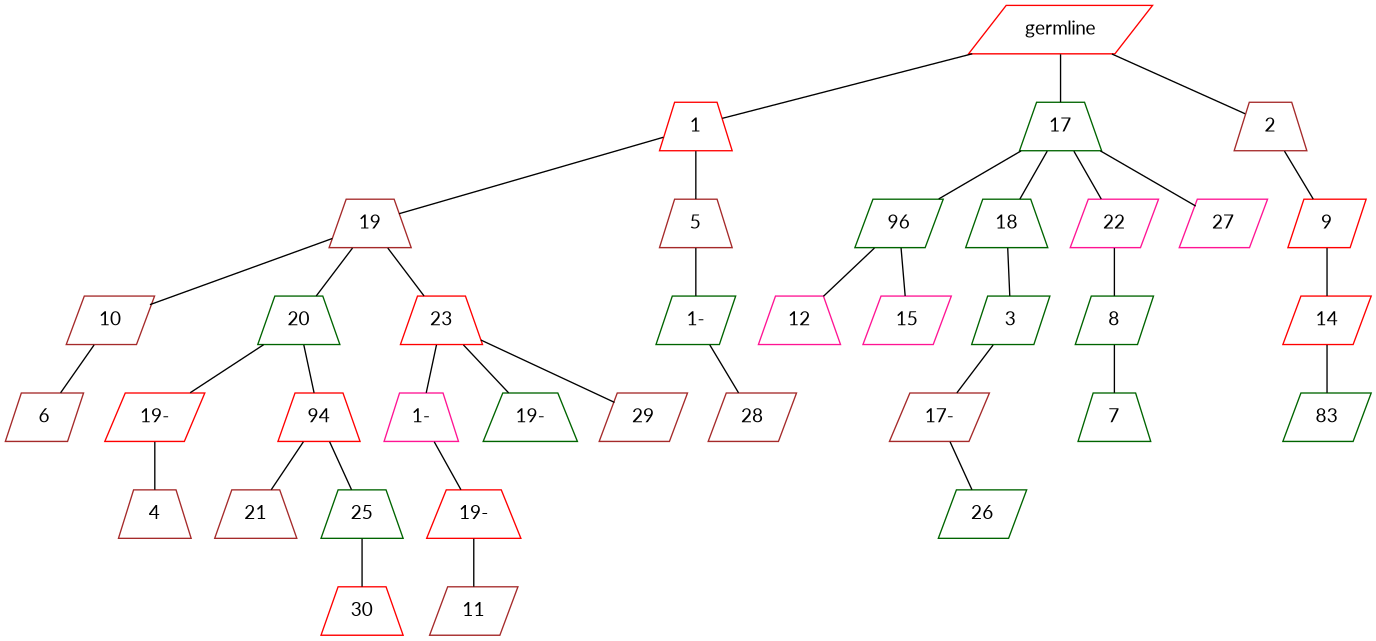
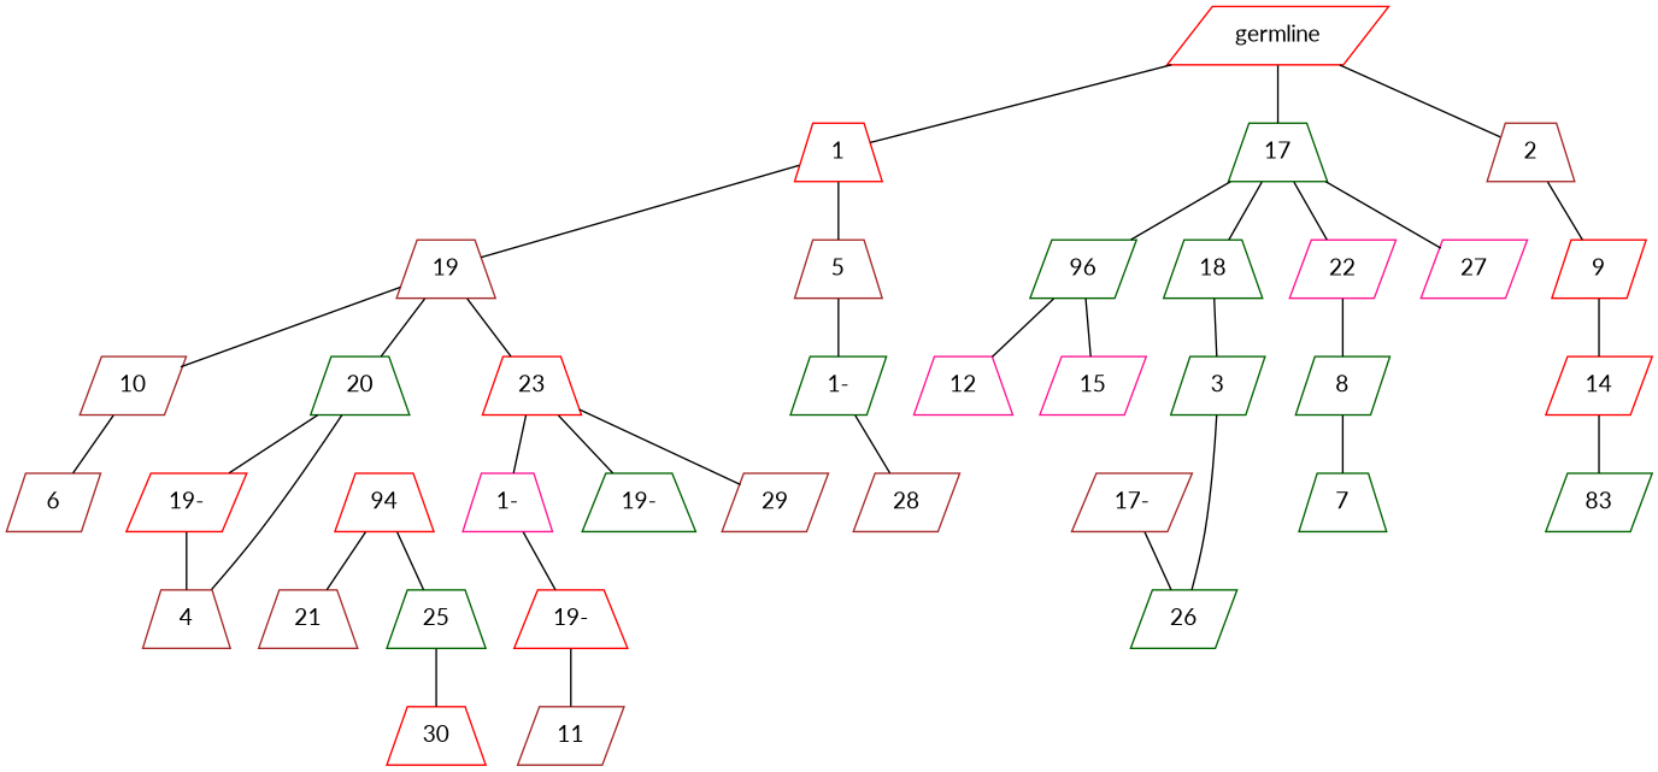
  graph {
    fontname=Lato
    node [color=darkgreen fontname=Lato shape=parallelogram]
    edge [fontname=Lato]
    n1 [color=red label=germline]
    n2 [color=red label=1 shape=trapezium]
    n3 [label=17 shape=trapezium]
    n4 [color=brown label=2 shape=trapezium]
    n5 [color=brown label=19 shape=trapezium]
    n6 [color=brown label=5 shape=trapezium]
    n7 [label=96]
    n8 [label=18 shape=trapezium]
    n9 [color=deeppink label=22]
    n10 [color=deeppink label=27]
    n11 [color=red label=9]
    n12 [color=brown label=10]
    n13 [label=20 shape=trapezium]
    n14 [color=red label=23 shape=trapezium]
    n15 [label="1-"]
    n16 [color=brown label=6]
    n17 [color=red label="19-"]
    n18 [color=red label=94 shape=trapezium]
    n19 [color=deeppink label="1-" shape=trapezium]
    n20 [label="19-" shape=trapezium]
    n21 [color=brown label=29]
    n22 [color=brown label=4 shape=trapezium]
    n23 [color=brown label=21 shape=trapezium]
    n24 [label=25 shape=trapezium]
    n25 [color=red label=30 shape=trapezium]
    n26 [color=red label="19-" shape=trapezium]
    n27 [color=brown label=11]
    n28 [color=brown label=28]
    n29 [color=deeppink label=12 shape=trapezium]
    n30 [color=deeppink label=15]
    n31 [label=3]
    n32 [label=8]
    n33 [color=brown label="17-"]
    n34 [label=26]
    n35 [label=7 shape=trapezium]
    n36 [color=red label=14]
    n37 [label=83]
    n1 -- n2
    n1 -- n3
    n1 -- n4
    n2 -- n5
    n2 -- n6
    n3 -- n7
    n3 -- n8
    n3 -- n9
    n3 -- n10
    n4 -- n11
    n5 -- n12
    n5 -- n13
    n5 -- n14
    n6 -- n15
    n7 -- n29
    n7 -- n30
    n8 -- n31
    n9 -- n32
    n11 -- n36
    n12 -- n16
    n13 -- n17
-   n13 -- n18
+   n13 -- n22
    n14 -- n19
    n14 -- n20
    n14 -- n21
    n15 -- n28
    n17 -- n22
    n18 -- n23
    n18 -- n24
    n19 -- n26
    n24 -- n25
    n26 -- n27
-   n31 -- n33
+   n31 -- n34
    n32 -- n35
    n33 -- n34
    n36 -- n37
  }
